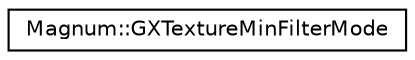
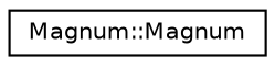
  digraph {
    rankdir=LR
-   n1 [color=black fillcolor=white fontname=Helvetica fontsize=10 height=0.2 label="Magnum::GXTextureMinFilterMode" shape=record style=filled width=0.4]
+   n1 [color=black fillcolor=white fontname=Helvetica fontsize=10 height=0.2 label="Magnum::Magnum" shape=record style=filled width=0.4]
  }
